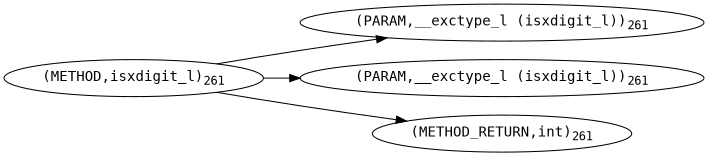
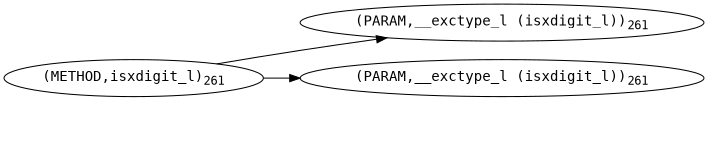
  digraph {
    rankdir=LR
    fontname="DejaVu Sans Mono"
    node [fontname="DejaVu Sans Mono"]
    edge [fontname="DejaVu Sans Mono"]
    n1 [label=<(METHOD,isxdigit_l)<SUB>261</SUB>>]
    n2 [label=<(PARAM,__exctype_l (isxdigit_l))<SUB>261</SUB>>]
    n3 [label=<(PARAM,__exctype_l (isxdigit_l))<SUB>261</SUB>>]
-   n4 [label=<(METHOD_RETURN,int)<SUB>261</SUB>>]
    n1 -> n2
    n1 -> n3
-   n1 -> n4
  }
